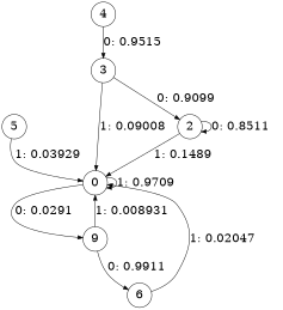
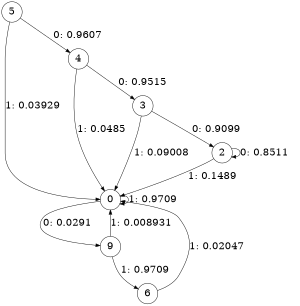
  digraph {
    node [fontsize=24 shape=circle]
    edge [fontsize=24]
    0
    n2 [label=9]
    6
    5
    4
    2
    3
    0 -> 0 [label="1: 0.9709   "]
    0 -> n2 [label="0: 0.0291   "]
    n2 -> 0 [label="1: 0.008931  "]
-   n2 -> 6 [label="0: 0.9911   "]
+   n2 -> 6 [label="1: 0.9709   "]
    6 -> 0 [label="1: 0.02047  "]
    5 -> 0 [label="1: 0.03929  "]
+   5 -> 4 [label="0: 0.9607   "]
+   4 -> 0 [label="1: 0.0485   "]
    4 -> 3 [label="0: 0.9515   "]
    2 -> 0 [label="1: 0.1489   "]
    2 -> 2 [label="0: 0.8511   "]
    3 -> 0 [label="1: 0.09008  "]
    3 -> 2 [label="0: 0.9099   "]
  }
